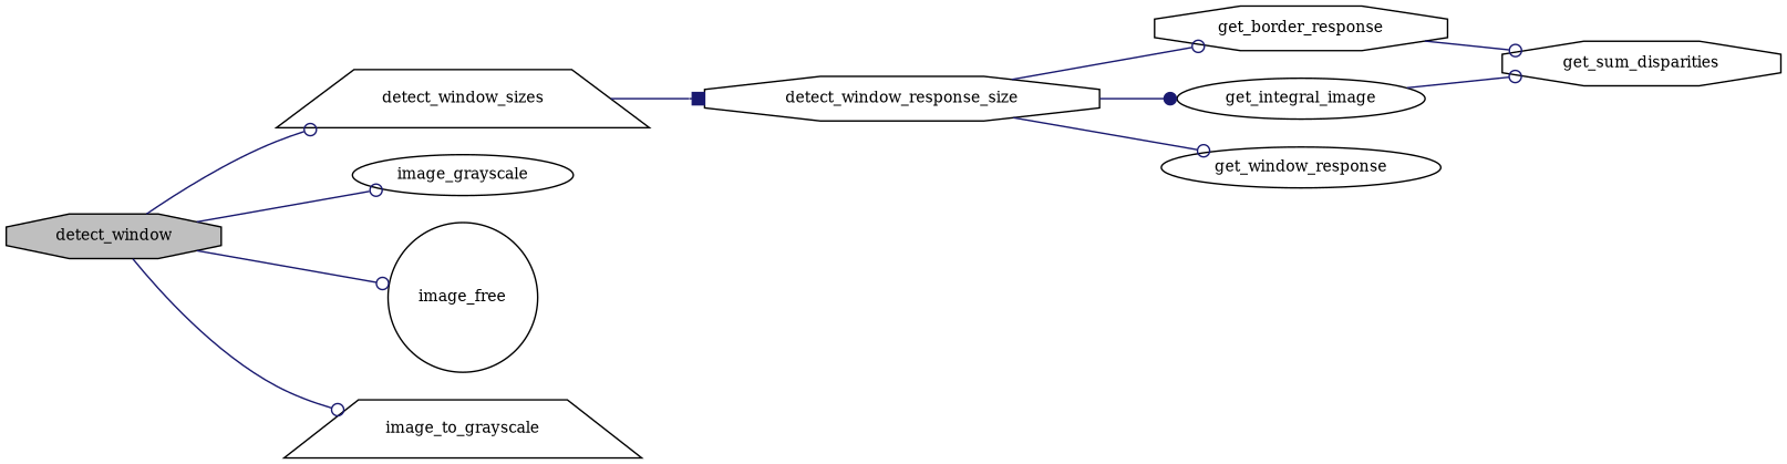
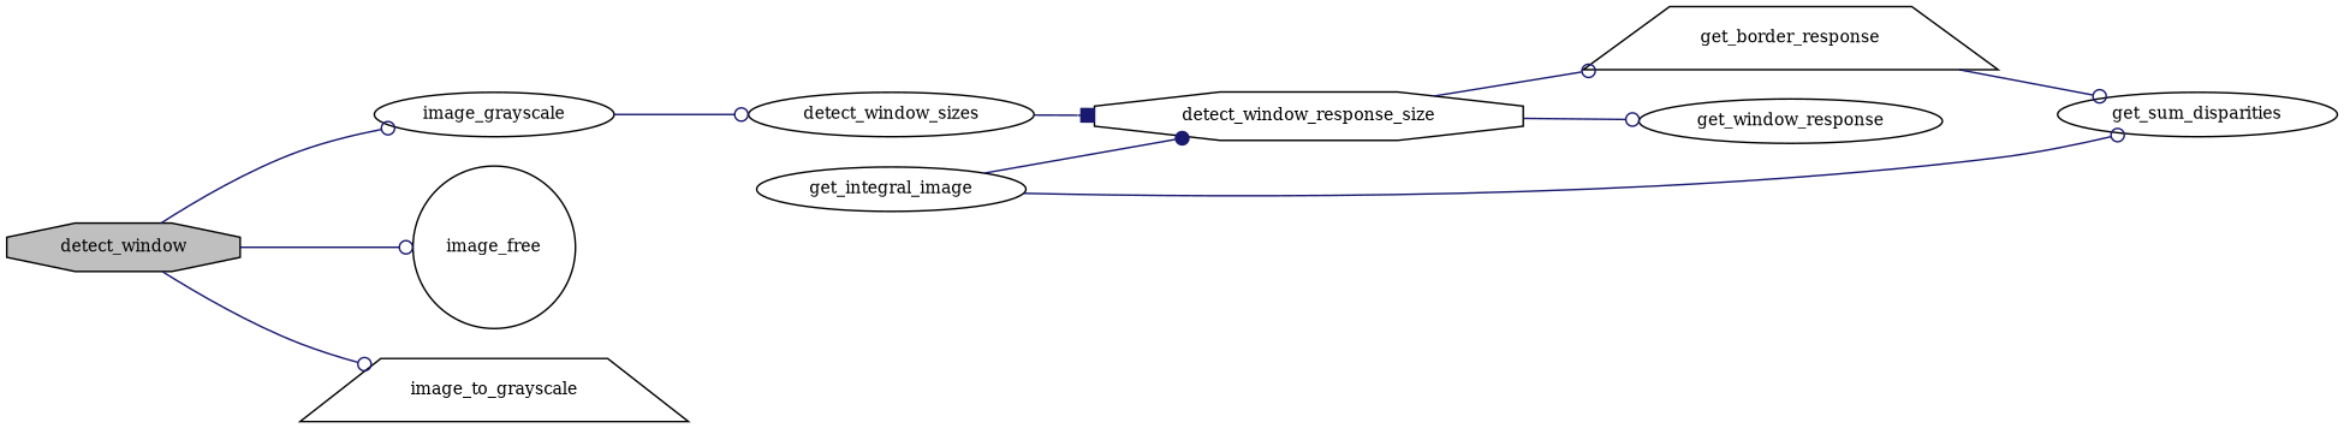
  digraph {
    fontname="DejaVu Serif"
    rankdir=LR
    node [color=black fillcolor=white fontname="DejaVu Serif" fontsize=10 shape=ellipse style=filled]
    edge [arrowhead=odot color=midnightblue fontname="DejaVu Serif" fontsize=10 labelfontname=FreeSans labelfontsize=10 style=solid]
    n1 [fillcolor=grey75 fontcolor=black height=0.2 label=detect_window shape=octagon width=0.4]
-   n2 [height=0.2 label=detect_window_sizes shape=trapezium width=0.4]
+   n2 [height=0.2 label=detect_window_sizes width=0.4]
    n3 [height=0.2 label=image_grayscale width=0.4]
    n4 [height=0.2 label=image_free shape=circle width=0.4]
    n5 [height=0.2 label=image_to_grayscale shape=trapezium width=0.4]
    n6 [height=0.2 label=detect_window_response_size shape=octagon width=0.4]
-   n7 [height=0.2 label=get_border_response shape=octagon width=0.4]
+   n7 [height=0.2 label=get_border_response shape=trapezium width=0.4]
    n8 [height=0.2 label=get_integral_image width=0.4]
    n9 [height=0.2 label=get_window_response width=0.4]
-   n10 [height=0.2 label=get_sum_disparities shape=octagon width=0.4]
-   n1 -> n2
+   n10 [height=0.2 label=get_sum_disparities width=0.4]
+   n3 -> n2
    n1 -> n3
    n1 -> n4
    n1 -> n5
    n2 -> n6 [arrowhead=box]
    n6 -> n7
-   n6 -> n8 [arrowhead=dot]
+   n8 -> n6 [arrowhead=dot]
    n6 -> n9
    n7 -> n10
    n8 -> n10
  }
